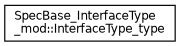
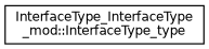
  digraph {
    rankdir=LR
-   n1 [color=black fillcolor=white fontname=Helvetica fontsize=10 height=0.2 label="SpecBase_InterfaceType\l_mod::InterfaceType_type" shape=record style=filled width=0.4]
+   n1 [color=black fillcolor=white fontname=Helvetica fontsize=10 height=0.2 label="InterfaceType_InterfaceType\l_mod::InterfaceType_type" shape=record style=filled width=0.4]
  }
